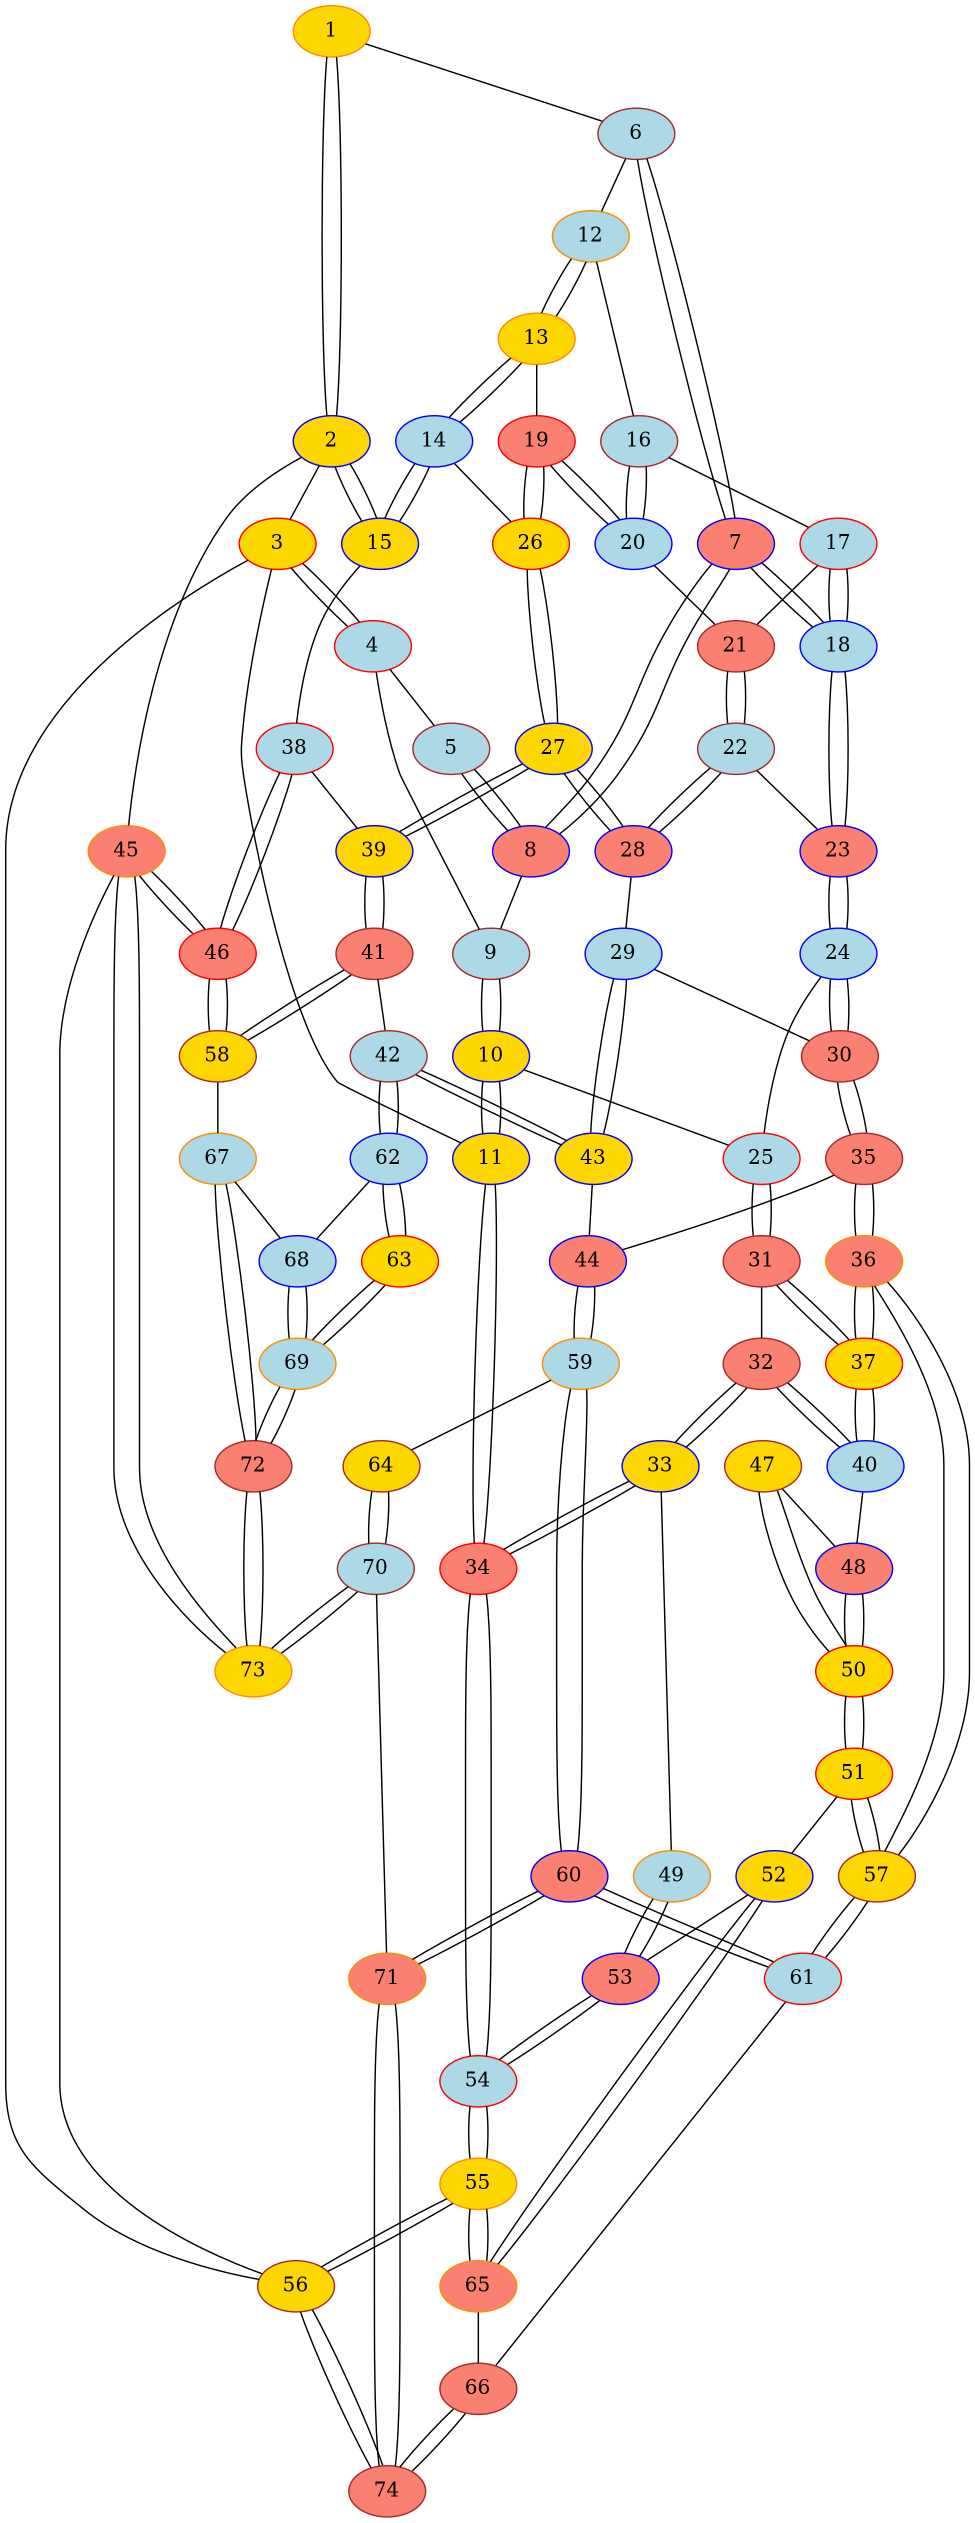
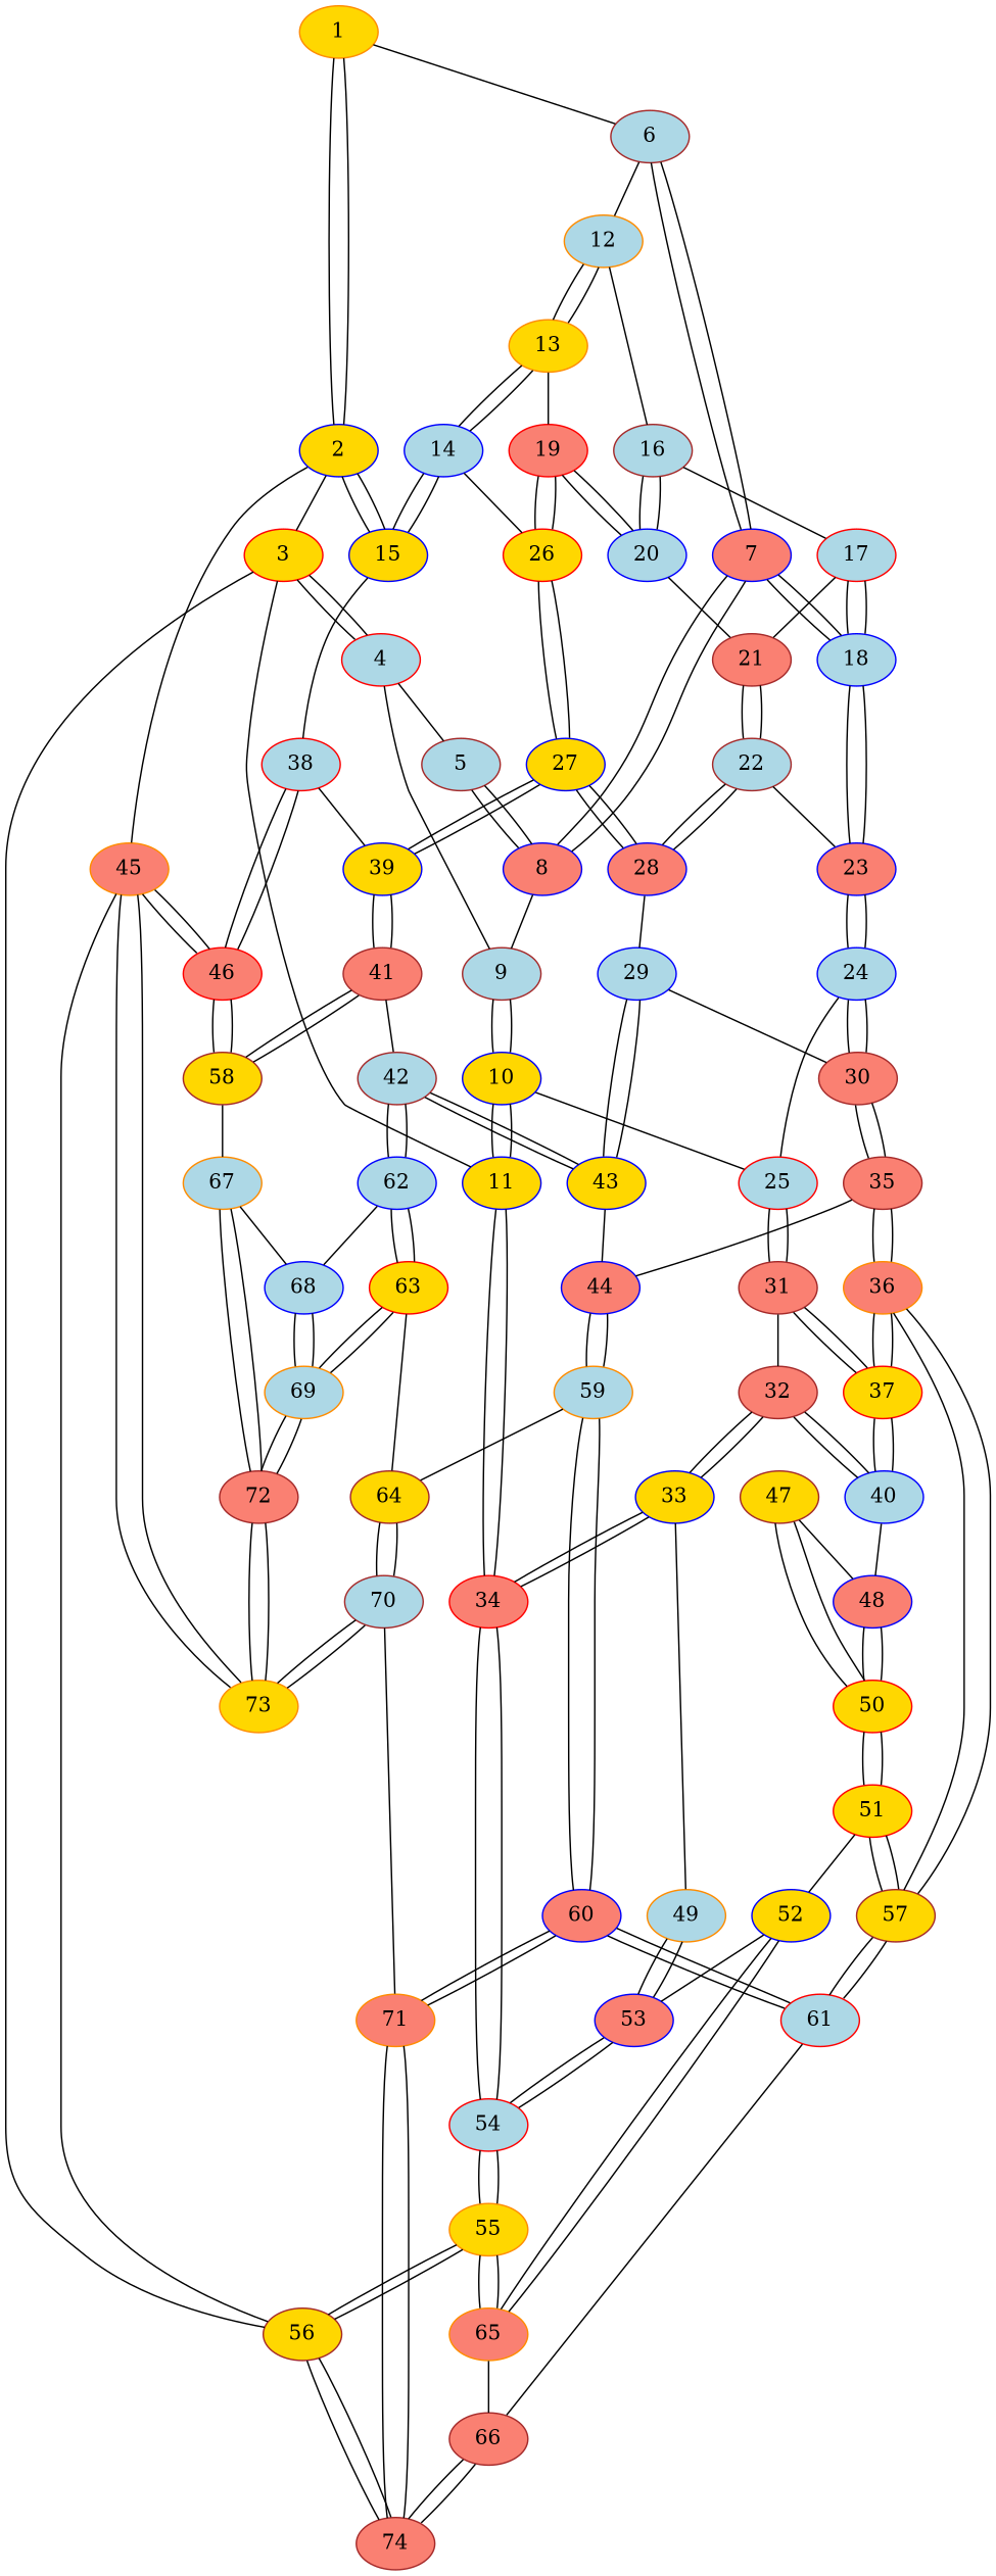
  graph {
    node [color=blue fillcolor=lightblue style=filled]
    1 [color=darkorange fillcolor=gold]
    2 [fillcolor=gold]
    6 [color=brown]
    3 [color=red fillcolor=gold]
    15 [fillcolor=gold]
    45 [color=darkorange fillcolor=salmon]
    7 [fillcolor=salmon]
    12 [color=darkorange]
    4 [color=red]
    11 [fillcolor=gold]
    56 [color=brown fillcolor=gold]
    38 [color=red]
    46 [color=red fillcolor=salmon]
    73 [color=darkorange fillcolor=gold]
    5 [color=brown]
    9 [color=brown]
    34 [color=red fillcolor=salmon]
    74 [color=brown fillcolor=salmon]
    8 [fillcolor=salmon]
    10 [fillcolor=gold]
    18
    13 [color=darkorange fillcolor=gold]
    16 [color=brown]
    23 [fillcolor=salmon]
    25 [color=red]
    31 [color=brown fillcolor=salmon]
    54 [color=red]
    14
    19 [color=red fillcolor=salmon]
    17 [color=red]
    20
    26 [color=red fillcolor=gold]
    27 [fillcolor=gold]
    39 [fillcolor=gold]
    21 [color=brown fillcolor=salmon]
    22 [color=brown]
    24
    28 [fillcolor=salmon]
    29
    30 [color=brown fillcolor=salmon]
    35 [color=brown fillcolor=salmon]
    32 [color=brown fillcolor=salmon]
    37 [color=red fillcolor=gold]
    41 [color=brown fillcolor=salmon]
    43 [fillcolor=gold]
    44 [fillcolor=salmon]
    36 [color=darkorange fillcolor=salmon]
    33 [fillcolor=gold]
    40
    49 [color=darkorange]
    48 [fillcolor=salmon]
    53 [fillcolor=salmon]
    55 [color=darkorange fillcolor=gold]
    57 [color=brown fillcolor=gold]
    59 [color=darkorange]
    61 [color=red]
    58 [color=brown fillcolor=gold]
    42 [color=brown]
    50 [color=red fillcolor=gold]
    62
    67 [color=darkorange]
    63 [color=red fillcolor=gold]
    68
    60 [fillcolor=salmon]
    64 [color=brown fillcolor=gold]
    47 [color=brown fillcolor=gold]
    51 [color=red fillcolor=gold]
    52 [fillcolor=gold]
    65 [color=darkorange fillcolor=salmon]
    66 [color=brown fillcolor=salmon]
    72 [color=brown fillcolor=salmon]
    71 [color=darkorange fillcolor=salmon]
    70 [color=brown]
    69 [color=darkorange]
    1 -- 2
    1 -- 2
    1 -- 6
    2 -- 3
    2 -- 15
    2 -- 15
    2 -- 45
    6 -- 7
    6 -- 7
    6 -- 12
    3 -- 4
    3 -- 4
    3 -- 11
    3 -- 56
    15 -- 38
    45 -- 56
    45 -- 46
    45 -- 46
    45 -- 73
    45 -- 73
    7 -- 8
    7 -- 8
    7 -- 18
    7 -- 18
    12 -- 13
    12 -- 13
    12 -- 16
    4 -- 5
    4 -- 9
    11 -- 34
    11 -- 34
    56 -- 74
    56 -- 74
    38 -- 46
    38 -- 46
    38 -- 39
    46 -- 58
    46 -- 58
    5 -- 8
    5 -- 8
    9 -- 10
    9 -- 10
    34 -- 54
    34 -- 54
    8 -- 9
    10 -- 11
    10 -- 11
    10 -- 25
    18 -- 23
    18 -- 23
    13 -- 14
    13 -- 14
    13 -- 19
    16 -- 17
    16 -- 20
    16 -- 20
    23 -- 24
    23 -- 24
    25 -- 31
    25 -- 31
    31 -- 32
    31 -- 37
    31 -- 37
    54 -- 55
    54 -- 55
    14 -- 15
    14 -- 15
    14 -- 26
    19 -- 20
    19 -- 20
    19 -- 26
    19 -- 26
    17 -- 18
    17 -- 18
    17 -- 21
    20 -- 21
    26 -- 27
    26 -- 27
    27 -- 39
    27 -- 39
    27 -- 28
    27 -- 28
    39 -- 41
    39 -- 41
    21 -- 22
    21 -- 22
    22 -- 23
    22 -- 28
    22 -- 28
    24 -- 25
    24 -- 30
    24 -- 30
    28 -- 29
    29 -- 30
    29 -- 43
    29 -- 43
    30 -- 35
    30 -- 35
    35 -- 44
    35 -- 36
    35 -- 36
    32 -- 33
    32 -- 33
    32 -- 40
    32 -- 40
    37 -- 40
    37 -- 40
    41 -- 58
    41 -- 58
    41 -- 42
    43 -- 44
    44 -- 59
    44 -- 59
    36 -- 37
    36 -- 37
    36 -- 57
    36 -- 57
    33 -- 34
    33 -- 34
    33 -- 49
    40 -- 48
    49 -- 53
    49 -- 53
    48 -- 50
    48 -- 50
    53 -- 54
    53 -- 54
    55 -- 56
    55 -- 56
    55 -- 65
    55 -- 65
    57 -- 61
    57 -- 61
    59 -- 60
    59 -- 60
    59 -- 64
    61 -- 66
    58 -- 67
    42 -- 43
    42 -- 43
    42 -- 62
    42 -- 62
    50 -- 51
    50 -- 51
    62 -- 63
    62 -- 63
    62 -- 68
    67 -- 68
    67 -- 72
    67 -- 72
+   63 -- 64
    63 -- 69
    63 -- 69
    68 -- 69
    68 -- 69
    60 -- 61
    60 -- 61
    60 -- 71
    60 -- 71
    64 -- 70
    64 -- 70
    47 -- 48
    47 -- 50
    47 -- 50
    51 -- 57
    51 -- 57
    51 -- 52
    52 -- 53
    52 -- 65
    52 -- 65
    65 -- 66
    66 -- 74
    66 -- 74
    72 -- 73
    72 -- 73
    71 -- 74
    71 -- 74
    70 -- 73
    70 -- 73
    70 -- 71
    69 -- 72
    69 -- 72
  }
